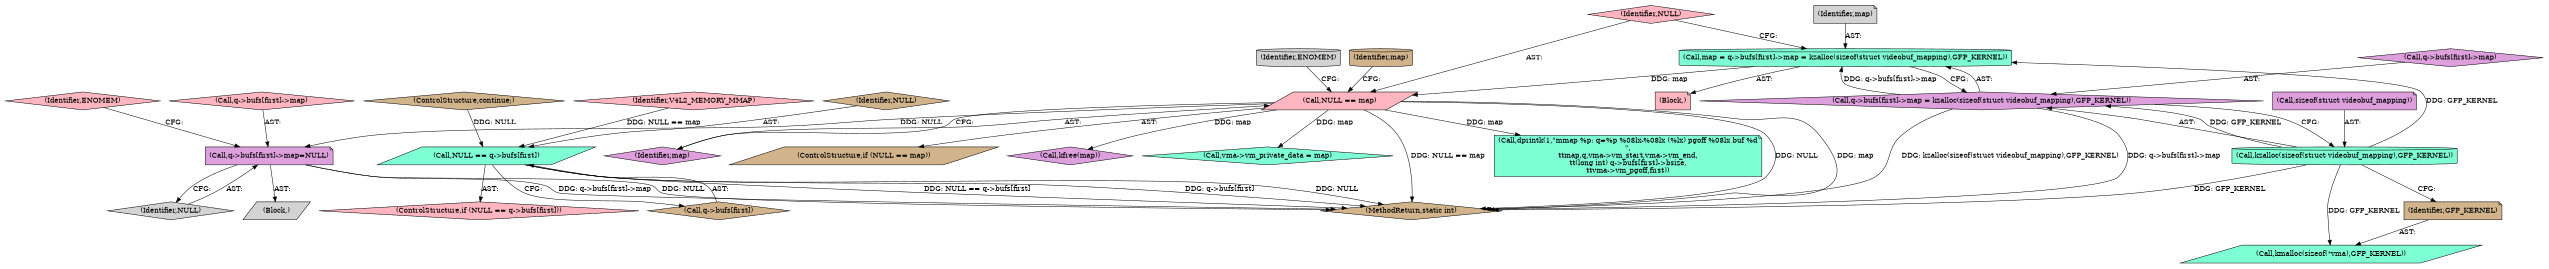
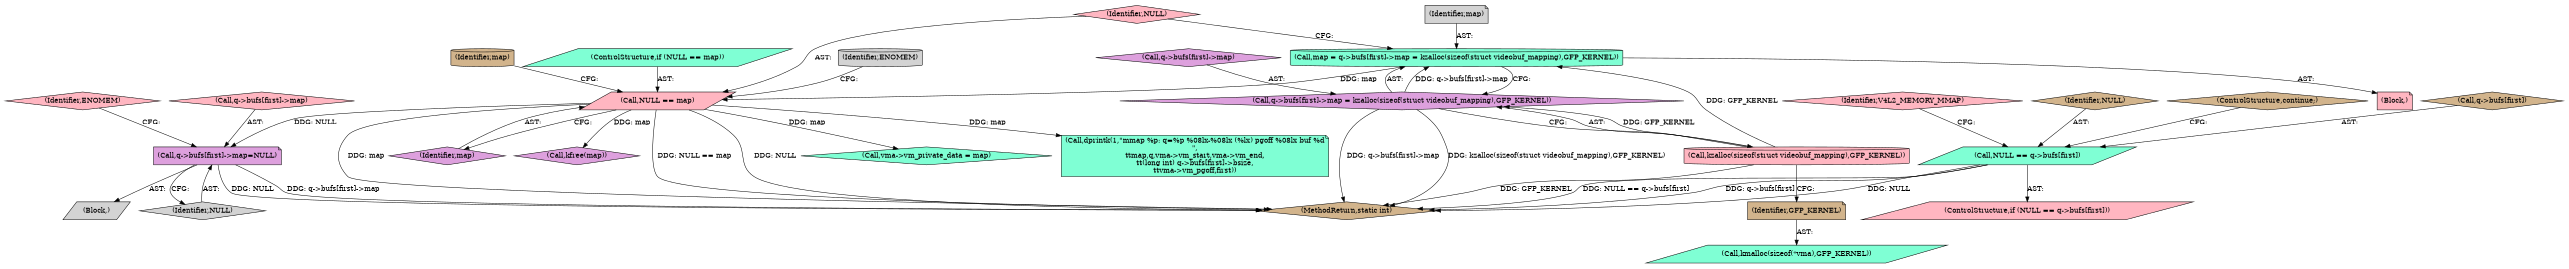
  digraph {
    node [fillcolor=lightpink shape=diamond style=filled]
    n1 [fillcolor=plum label="(Call,q->bufs[first]->map=NULL)" shape=note]
    n2 [fillcolor=tan label="(MethodReturn,static int)"]
    n3 [fillcolor=lightgrey label="(Block,)" shape=parallelogram]
    n4 [fillcolor=lightgrey label="(Identifier,NULL)"]
    n5 [label="(Call,NULL == map)" shape=parallelogram]
    n6 [fillcolor=aquamarine label="(Call,vma->vm_private_data = map)"]
    n7 [fillcolor=aquamarine label="(Call,dprintk(1,\"mmap %p: q=%p %08lx-%08lx (%lx) pgoff %08lx buf %d\n\",\n\t\tmap,q,vma->vm_start,vma->vm_end,\n\t\t(long int) q->bufs[first]->bsize,\n\t\tvma->vm_pgoff,first))" shape=note]
    n8 [fillcolor=plum label="(Identifier,map)"]
-   n9 [fillcolor=tan label="(ControlStructure,if (NULL == map))" shape=parallelogram]
+   n9 [fillcolor=aquamarine label="(ControlStructure,if (NULL == map))" shape=parallelogram]
    n10 [fillcolor=plum label="(Call,kfree(map))"]
    n11 [fillcolor=aquamarine label="(Call,NULL == q->bufs[first])" shape=parallelogram]
-   n12 [label="(ControlStructure,if (NULL == q->bufs[first]))"]
+   n12 [label="(ControlStructure,if (NULL == q->bufs[first]))" shape=parallelogram]
    n13 [fillcolor=tan label="(Call,q->bufs[first])"]
    n14 [fillcolor=aquamarine label="(Call,map = q->bufs[first]->map = kzalloc(sizeof(struct videobuf_mapping),GFP_KERNEL))" shape=cylinder]
    n15 [fillcolor=plum label="(Call,q->bufs[first]->map = kzalloc(sizeof(struct videobuf_mapping),GFP_KERNEL))"]
    n16 [label="(Block,)" shape=note]
-   n17 [fillcolor=aquamarine label="(Call,kzalloc(sizeof(struct videobuf_mapping),GFP_KERNEL))" shape=cylinder]
+   n17 [label="(Call,kzalloc(sizeof(struct videobuf_mapping),GFP_KERNEL))" shape=cylinder]
    n18 [fillcolor=tan label="(Identifier,GFP_KERNEL)" shape=note]
    n19 [fillcolor=aquamarine label="(Call,kmalloc(sizeof(*vma),GFP_KERNEL))" shape=parallelogram]
    n20 [fillcolor=plum label="(Call,q->bufs[first]->map)"]
    n21 [fillcolor=lightgrey label="(Identifier,map)" shape=note]
    n22 [label="(Identifier,V4L2_MEMORY_MMAP)"]
    n23 [fillcolor=lightgrey label="(Identifier,ENOMEM)" shape=cylinder]
-   n24 [fillcolor=plum label="(Call,sizeof(struct videobuf_mapping))" shape=note]
    n25 [label="(Identifier,ENOMEM)"]
    n26 [fillcolor=tan label="(Identifier,map)" shape=cylinder]
    n27 [fillcolor=tan label="(Identifier,NULL)"]
    n28 [fillcolor=tan label="(ControlStructure,continue;)"]
    n29 [label="(Call,q->bufs[first]->map)"]
    n30 [label="(Identifier,NULL)"]
    n1 -> n2 [label="DDG: q->bufs[first]->map"]
    n1 -> n2 [label="DDG: NULL"]
    n1 -> n3 [label="AST: "]
    n1 -> n4 [label="CFG: "]
    n4 -> n1 [label="AST: "]
    n5 -> n1 [label="DDG: NULL"]
    n5 -> n2 [label="DDG: NULL"]
    n5 -> n2 [label="DDG: map"]
    n5 -> n2 [label="DDG: NULL == map"]
    n5 -> n6 [label="DDG: map"]
    n5 -> n7 [label="DDG: map"]
    n5 -> n8 [label="CFG: "]
-   n5 -> n9 [label="AST: "]
+   n9 -> n5 [label="AST: "]
    n5 -> n10 [label="DDG: map"]
    n8 -> n5 [label="AST: "]
    n11 -> n2 [label="DDG: q->bufs[first]"]
    n11 -> n2 [label="DDG: NULL"]
    n11 -> n2 [label="DDG: NULL == q->bufs[first]"]
    n11 -> n12 [label="AST: "]
-   n11 -> n13 [label="CFG: "]
    n13 -> n11 [label="AST: "]
    n14 -> n5 [label="DDG: map"]
    n14 -> n15 [label="CFG: "]
    n14 -> n16 [label="AST: "]
    n15 -> n2 [label="DDG: kzalloc(sizeof(struct videobuf_mapping),GFP_KERNEL)"]
    n15 -> n2 [label="DDG: q->bufs[first]->map"]
    n15 -> n14 [label="AST: "]
    n15 -> n14 [label="DDG: q->bufs[first]->map"]
    n15 -> n17 [label="CFG: "]
    n17 -> n2 [label="DDG: GFP_KERNEL"]
    n17 -> n14 [label="DDG: GFP_KERNEL"]
    n17 -> n15 [label="AST: "]
    n17 -> n15 [label="DDG: GFP_KERNEL"]
    n17 -> n18 [label="CFG: "]
-   n17 -> n19 [label="DDG: GFP_KERNEL"]
    n18 -> n19 [label="AST: "]
    n20 -> n15 [label="AST: "]
    n21 -> n14 [label="AST: "]
-   n22 -> n11 [label="DDG: NULL == map"]
+   n22 -> n11 [label="CFG: "]
    n23 -> n5 [label="CFG: "]
-   n24 -> n17 [label="AST: "]
    n25 -> n1 [label="CFG: "]
    n26 -> n5 [label="CFG: "]
    n27 -> n11 [label="AST: "]
-   n28 -> n11 [label="DDG: NULL"]
+   n28 -> n11 [label="CFG: "]
    n29 -> n1 [label="AST: "]
    n30 -> n5 [label="AST: "]
    n30 -> n14 [label="CFG: "]
  }
